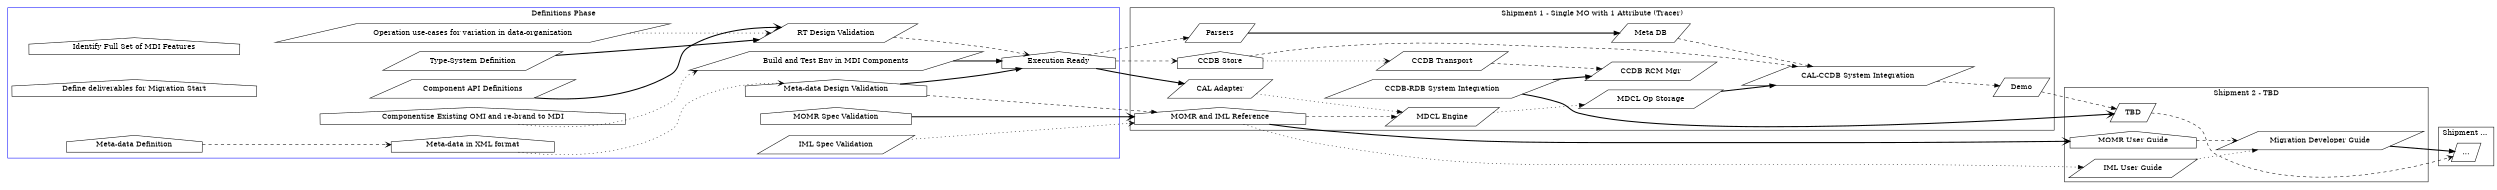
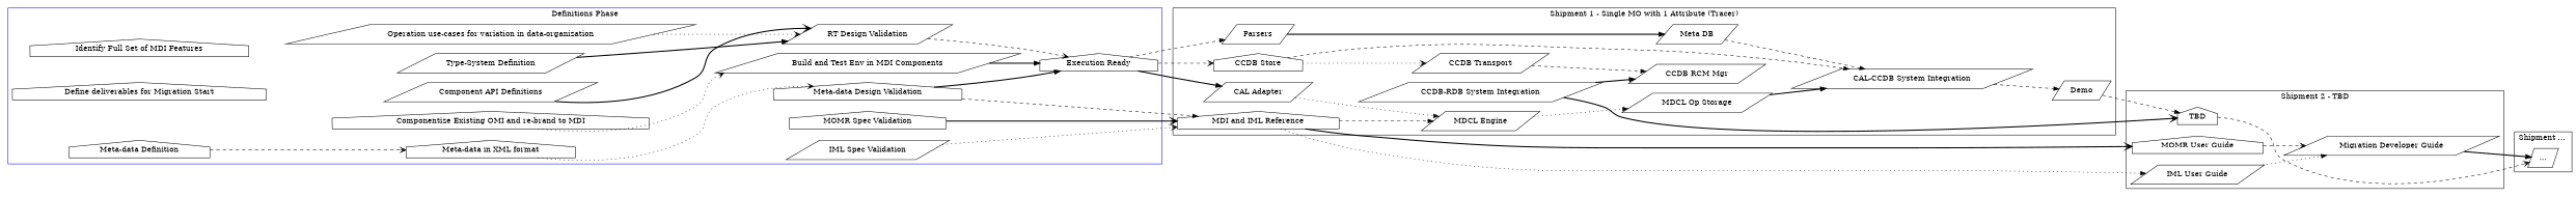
  digraph {
    rankdir=LR
    node [shape=parallelogram]
    edge [arrowhead=normal style=dashed]
    n1 [label="MOMR Spec Validation" shape=house]
    n2 [label="IML Spec Validation"]
    n3 [label="RT Design Validation"]
    n4 [label="Meta-data Design Validation" shape=house]
    n5 [label="Execution Ready" shape=house]
    n6 [label="Component API Definitions"]
    n7 [label="Identify Full Set of MDI Features" shape=house]
    n8 [label="Define deliverables for Migration Start" shape=house]
    n9 [label="Componentize Existing OMI and re-brand to MDI" shape=house]
    n10 [label="Build and Test Env in MDI Components"]
    n11 [label="Operation use-cases for variation in data-organization"]
    n12 [label="Meta-data Definition" shape=house]
    n13 [label="Meta-data in XML format" shape=house]
    n14 [label="Type-System Definition"]
    n15 [label="CAL Adapter"]
    n16 [label=Parsers]
    n17 [label="CCDB Store" shape=house]
-   n18 [label="MOMR and IML Reference" shape=house]
+   n18 [label="MDI and IML Reference" shape=house]
    n19 [label="MDCL Engine"]
    n20 [label="Meta DB"]
    n21 [label="CCDB Transport"]
    n22 [label="CAL-CCDB System Integration"]
    n23 [label="MDCL Op Storage"]
    n24 [label="CCDB RCM Mgr"]
    n25 [label="CCDB-RDB System Integration"]
    n26 [label=Demo]
    n27 [label="MOMR User Guide" shape=house]
    n28 [label="Migration Developer Guide"]
    n29 [label="IML User Guide"]
-   n30 [label=TBD]
+   n30 [label=TBD shape=house]
    n31 [label="..."]
    subgraph cluster_1 {
      color=blue
      label="Definitions Phase"
      n5
      n6
      n7
      n8
      n9
      n10
      n11
      n12
      n13
      n14
      subgraph sub_2 {
        color=blue
        label="Design Phase"
        rank=same
        n1
        n2
        n3
        n4
      }
    }
    subgraph cluster_3 {
      label="Shipment 1 - Single MO with 1 Attribute (Tracer)"
      n19
      n20
      n21
      n22
      n23
      n24
      n25
      n26
      subgraph sub_4 {
        label="Shipment 1 - Single MO with 1 Attribute (Tracer)"
        rank=same
        n15
        n16
        n17
        n18
      }
    }
    subgraph cluster_5 {
      label="Shipment 2 - TBD"
      n27
      n28
      n29
      n30
    }
    subgraph cluster_6 {
      label="Shipment ... "
      n31
    }
    n1 -> n18 [arrowhead=vee style=bold]
    n2 -> n18 [arrowhead=vee style=dotted]
    n3 -> n5 [arrowhead=vee]
    n4 -> n5 [style=bold]
    n4 -> n18
    n5 -> n15 [style=bold]
    n5 -> n16
    n5 -> n17 [arrowhead=vee]
    n6 -> n3 [arrowhead=vee style=bold]
    n9 -> n10 [arrowhead=vee style=dotted]
    n10 -> n5 [style=bold]
    n11 -> n3 [arrowhead=vee style=dotted]
    n12 -> n13 [arrowhead=vee]
    n13 -> n4 [arrowhead=vee style=dotted]
    n14 -> n3 [style=bold]
    n15 -> n19 [style=dotted]
    n16 -> n20 [style=bold]
    n17 -> n21 [arrowhead=vee style=dotted]
    n17 -> n22
    n18 -> n19
    n18 -> n27 [arrowhead=vee style=bold]
    n18 -> n29 [style=dotted]
    n19 -> n23 [style=dotted]
    n20 -> n22
    n21 -> n24
    n22 -> n26
    n23 -> n22 [style=bold]
    n25 -> n24 [style=bold]
    n25 -> n30 [arrowhead=vee style=bold]
    n26 -> n30
    n27 -> n28 [arrowhead=vee]
    n28 -> n31 [style=bold]
    n29 -> n28 [style=dotted]
    n30 -> n31 [arrowhead=vee]
  }
